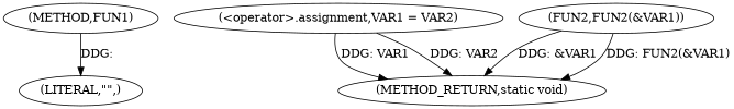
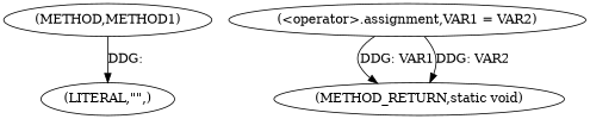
  digraph {
-   n1 [label="(METHOD,FUN1)"]
+   n1 [label="(METHOD,METHOD1)"]
    n2 [label="(LITERAL,\"\",)"]
    n3 [label="(<operator>.assignment,VAR1 = VAR2)"]
    n4 [label="(METHOD_RETURN,static void)"]
-   n5 [label="(FUN2,FUN2(&VAR1))"]
    n1 -> n2 [label="DDG: "]
    n3 -> n4 [label="DDG: VAR1"]
    n3 -> n4 [label="DDG: VAR2"]
-   n5 -> n4 [label="DDG: &VAR1"]
-   n5 -> n4 [label="DDG: FUN2(&VAR1)"]
  }
